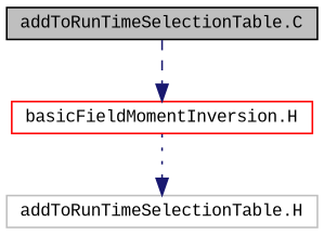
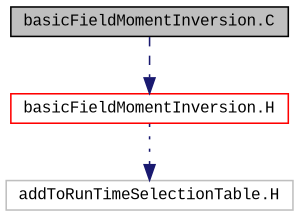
  digraph {
    fontname="Liberation Mono"
    node [fontname="Liberation Mono" fontsize=10 shape=record]
    edge [color=midnightblue fontname="Liberation Mono" fontsize=10 labelfontname=Helvetica labelfontsize=10]
-   n1 [color=black fillcolor=grey75 fontcolor=black height=0.2 label="addToRunTimeSelectionTable.C" style=filled width=0.4]
+   n1 [color=black fillcolor=grey75 fontcolor=black height=0.2 label="basicFieldMomentInversion.C" style=filled width=0.4]
    n2 [color=red height=0.2 label="basicFieldMomentInversion.H" width=0.4]
    n3 [color=grey75 height=0.2 label="addToRunTimeSelectionTable.H" width=0.4]
    n1 -> n2 [style=dashed]
    n2 -> n3 [style=dotted]
  }
